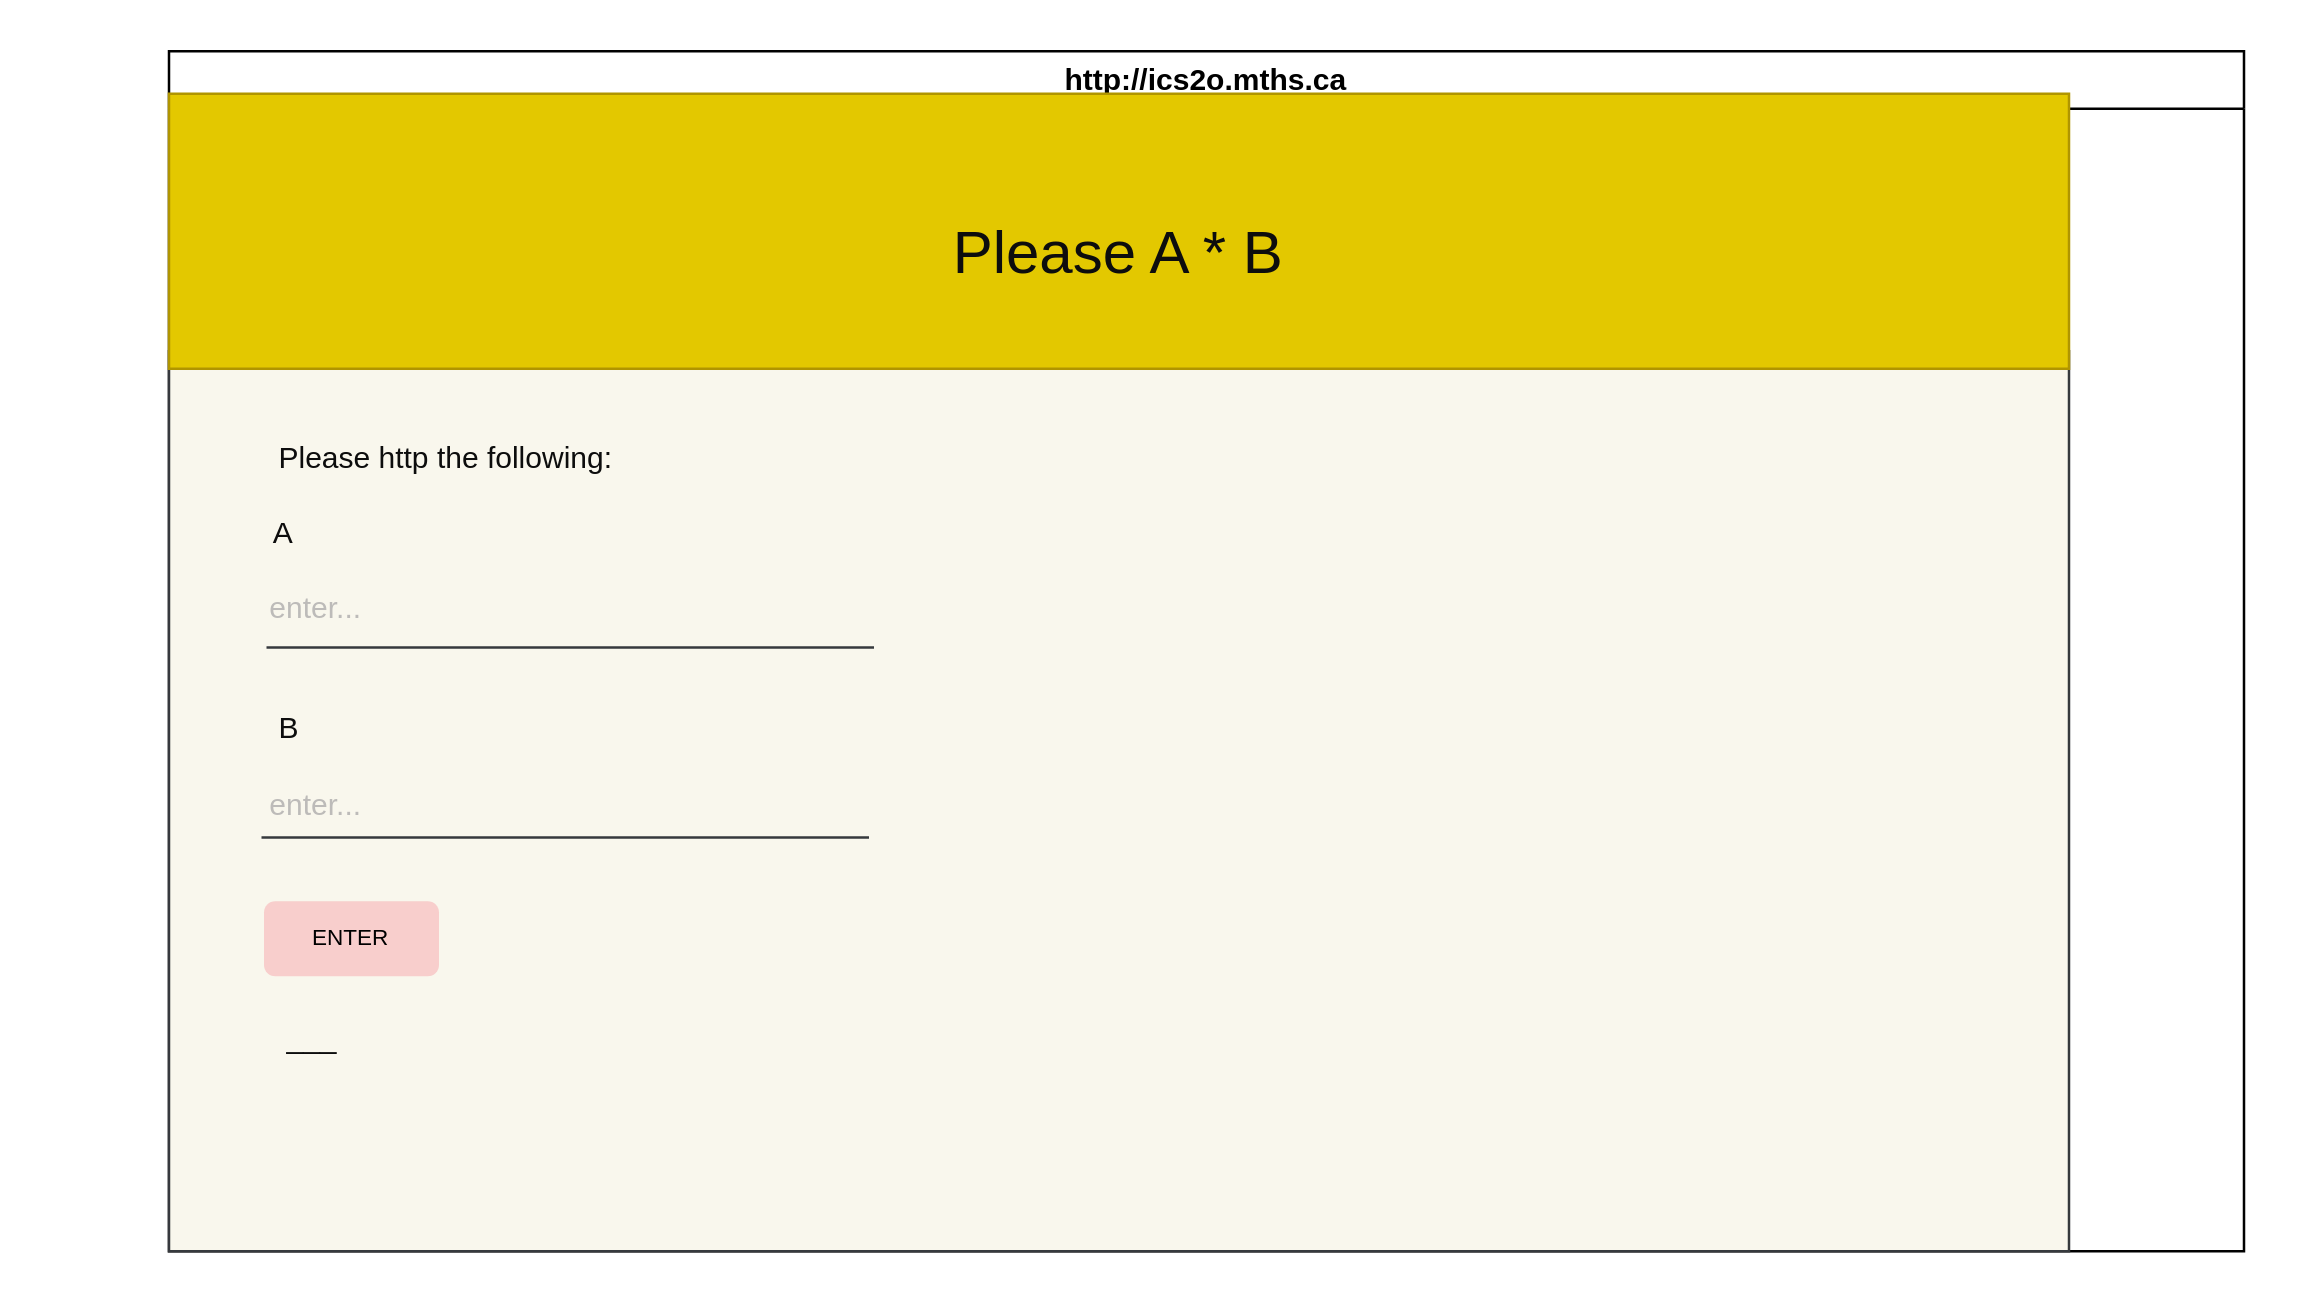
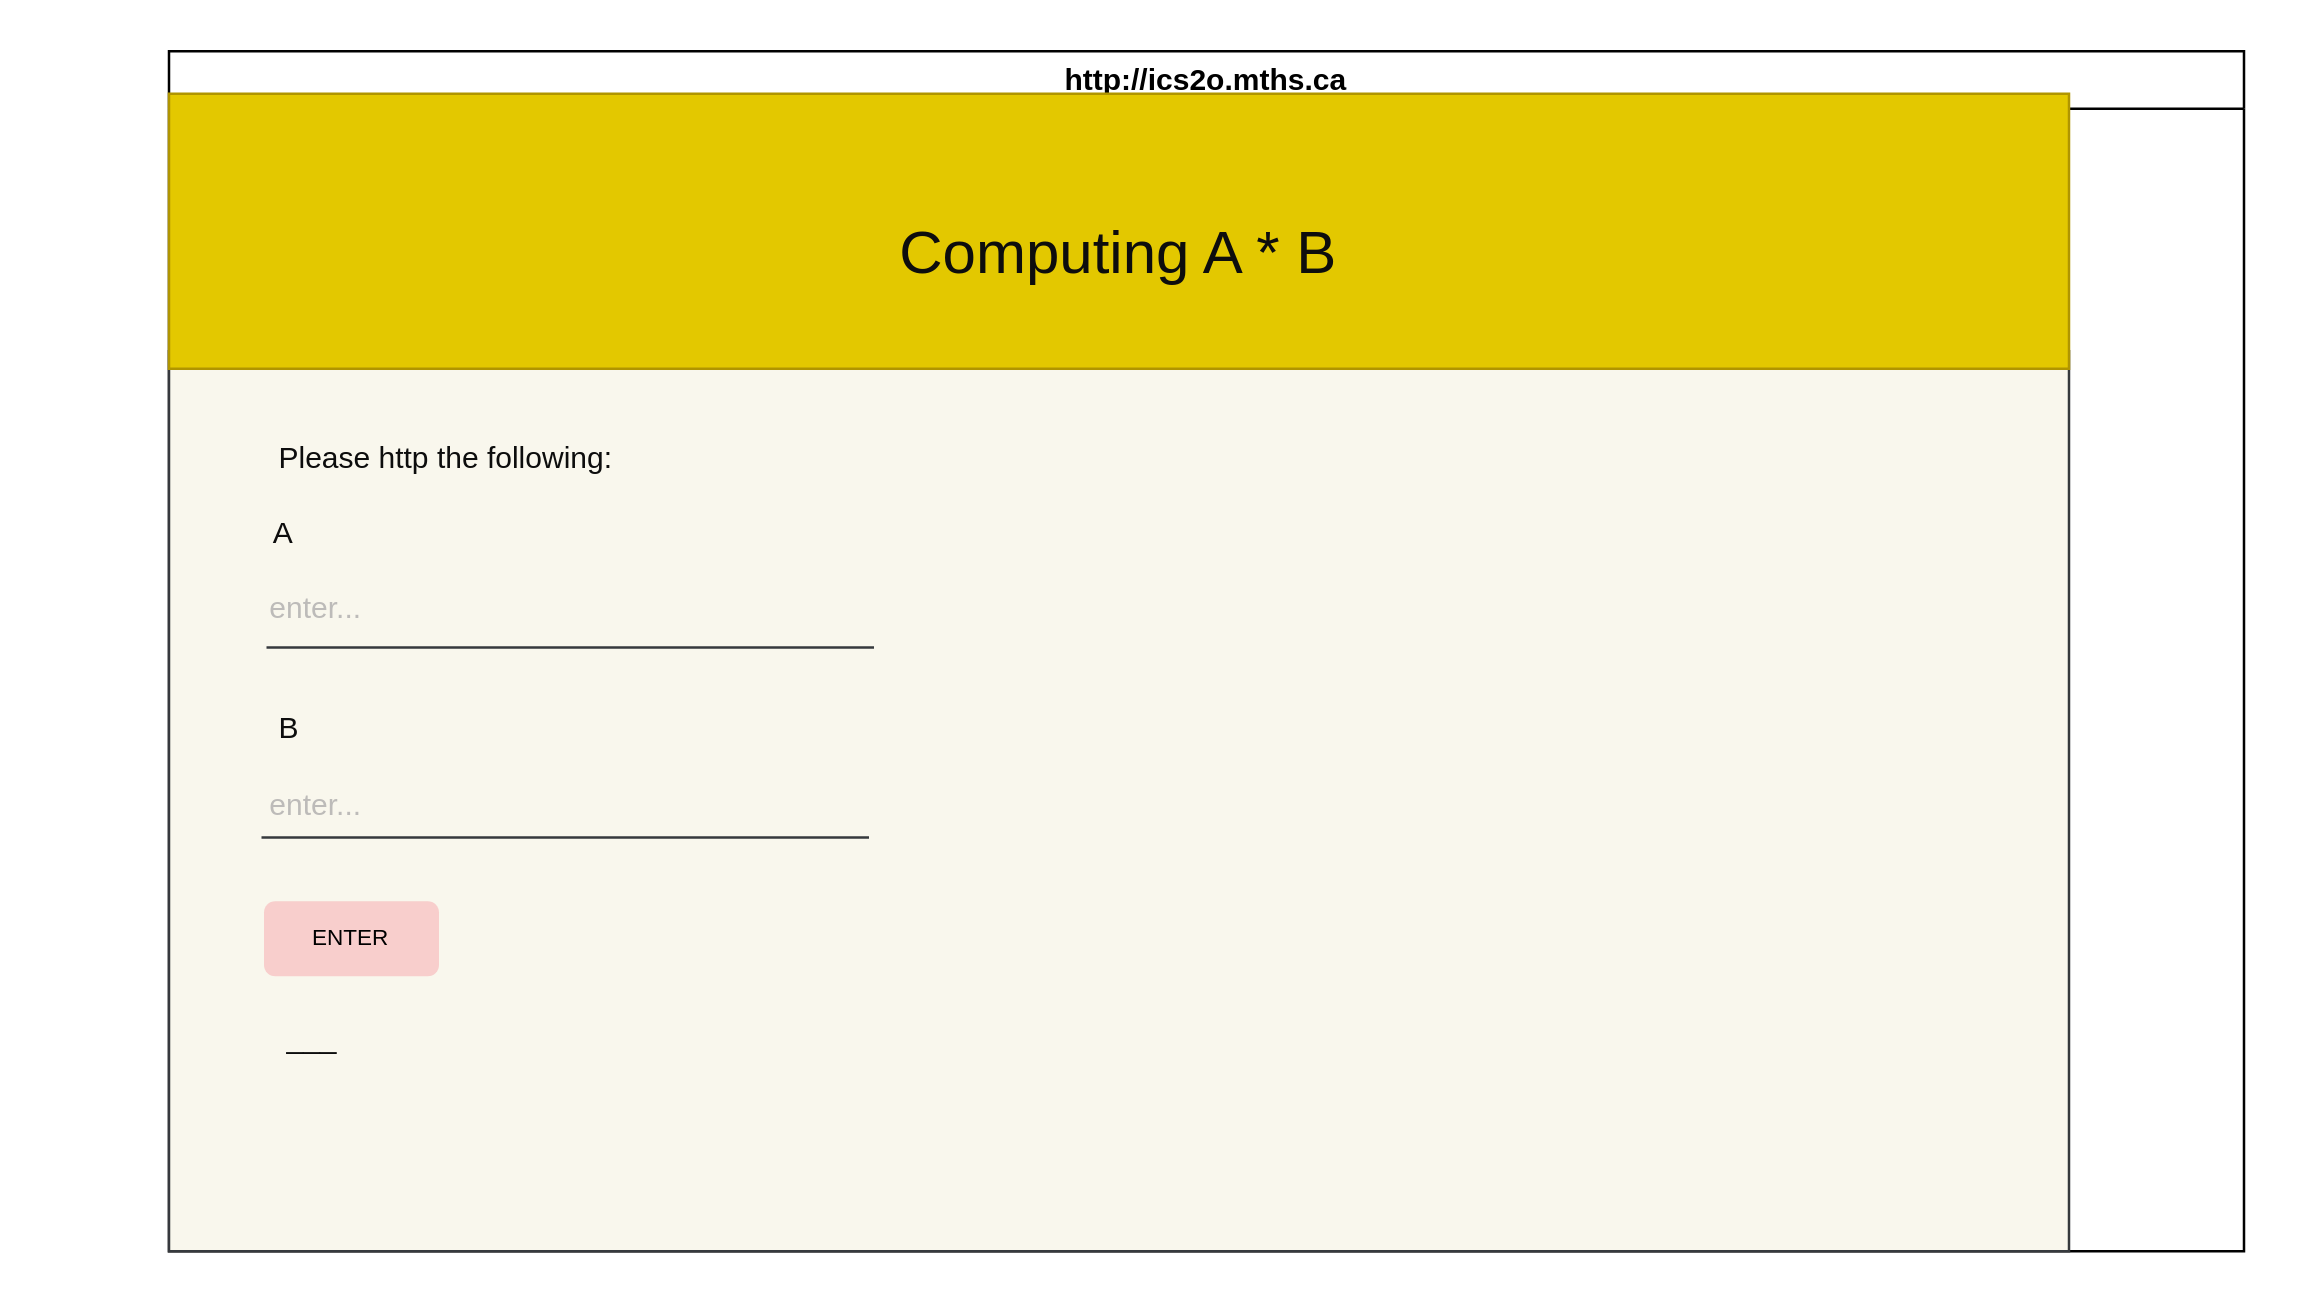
  <mxCell id="0" />
  <mxCell id="1" parent="0" />
  <mxCell id="2" value="http://ics2o.mths.ca" style="swimlane;whiteSpace=wrap;html=1;" vertex="1" parent="1"><mxGeometry x="67" y="20" width="830" height="480" as="geometry" /></mxCell>
  <mxCell id="3" value="" style="rounded=0;whiteSpace=wrap;html=1;fillColor=#f9f7ed;strokeColor=#36393d;fontSize=9;" vertex="1" parent="2"><mxGeometry y="120" width="760" height="360" as="geometry" /></mxCell>
  <mxCell id="4" value="A" style="text;html=1;strokeColor=none;fillColor=none;align=center;verticalAlign=middle;whiteSpace=wrap;rounded=0;fontColor=#0D0D0D;" vertex="1" parent="2"><mxGeometry x="-29" y="178" width="150" height="30" as="geometry" /></mxCell>
  <mxCell id="5" value="enter..." style="text;html=1;strokeColor=none;fillColor=none;align=center;verticalAlign=middle;whiteSpace=wrap;rounded=0;fontColor=#BDBBB9;" vertex="1" parent="2"><mxGeometry x="28" y="287" width="62" height="30" as="geometry" /></mxCell>
  <mxCell id="6" value="" style="whiteSpace=wrap;html=1;fillColor=#e3c800;fontColor=#000000;strokeColor=#B09500;" vertex="1" parent="2"><mxGeometry y="17" width="760" height="110" as="geometry" /></mxCell>
  <mxCell id="7" value="&lt;font color=&quot;#000000&quot; style=&quot;font-size: 9px;&quot;&gt;ENTER&lt;/font&gt;" style="rounded=1;whiteSpace=wrap;html=1;fillColor=#f8cecc;strokeColor=none;fontSize=9;" vertex="1" parent="2"><mxGeometry x="38" y="340" width="70" height="30" as="geometry" /></mxCell>
  <mxCell id="8" value="B&amp;nbsp;" style="text;html=1;strokeColor=none;fillColor=none;align=center;verticalAlign=middle;whiteSpace=wrap;rounded=0;fontColor=#0D0D0D;" vertex="1" parent="2"><mxGeometry x="-25" y="256" width="150" height="30" as="geometry" /></mxCell>
  <mxCell id="9" value="___" style="text;html=1;strokeColor=none;fillColor=none;align=center;verticalAlign=middle;whiteSpace=wrap;rounded=0;fontColor=#0D0D0D;" vertex="1" parent="2"><mxGeometry x="-25" y="380" width="165" height="30" as="geometry" /></mxCell>
  <mxCell id="10" value="Please http the following:" style="text;html=1;strokeColor=none;fillColor=none;align=center;verticalAlign=middle;whiteSpace=wrap;rounded=0;fontColor=#0D0D0D;" vertex="1" parent="2"><mxGeometry x="-47" y="148" width="316" height="30" as="geometry" /></mxCell>
  <mxCell id="11" value="enter..." style="text;html=1;strokeColor=none;fillColor=none;align=center;verticalAlign=middle;whiteSpace=wrap;rounded=0;fontColor=#BDBBB9;" vertex="1" parent="2"><mxGeometry x="28" y="208" width="62" height="30" as="geometry" /></mxCell>
  <mxCell id="12" value="" style="endArrow=none;html=1;fontColor=#0D0D0D;jumpSize=5;fillColor=#eeeeee;strokeColor=#36393d;" edge="1" parent="2"><mxGeometry width="50" height="50" relative="1" as="geometry"><mxPoint x="39" y="238.5" as="sourcePoint" /><mxPoint x="282" y="238.5" as="targetPoint" /></mxGeometry></mxCell>
  <mxCell id="13" value="" style="shape=image;verticalLabelPosition=bottom;labelBackgroundColor=default;verticalAlign=top;aspect=fixed;imageAspect=0;image=https://i.pinimg.com/originals/e0/ca/5f/e0ca5f21a16a02edbba8b758e7aa4af5.jpg;" vertex="1" parent="2"><mxGeometry x="530" y="164.38" width="184.9" height="125.62" as="geometry" /></mxCell>
- <mxCell id="14" value="&lt;h1&gt;&lt;font color=&quot;#0d0d0d&quot;&gt;&lt;span style=&quot;font-weight: 400;&quot;&gt;Please A * B&lt;/span&gt;&lt;/font&gt;&lt;/h1&gt;" style="text;html=1;strokeColor=none;fillColor=none;align=center;verticalAlign=middle;whiteSpace=wrap;rounded=0;" vertex="1" parent="1"><mxGeometry x="227" y="41" width="440" height="120" as="geometry" /></mxCell>
+ <mxCell id="14" value="&lt;h1&gt;&lt;font color=&quot;#0d0d0d&quot;&gt;&lt;span style=&quot;font-weight: 400;&quot;&gt;Computing A * B&lt;/span&gt;&lt;/font&gt;&lt;/h1&gt;" style="text;html=1;strokeColor=none;fillColor=none;align=center;verticalAlign=middle;whiteSpace=wrap;rounded=0;" vertex="1" parent="1"><mxGeometry x="227" y="41" width="440" height="120" as="geometry" /></mxCell>
  <mxCell id="15" value="" style="endArrow=none;html=1;fontColor=#0D0D0D;jumpSize=5;fillColor=#eeeeee;strokeColor=#36393d;" edge="1" parent="1"><mxGeometry width="50" height="50" relative="1" as="geometry"><mxPoint x="104" y="334.5" as="sourcePoint" /><mxPoint x="347" y="334.5" as="targetPoint" /></mxGeometry></mxCell>
